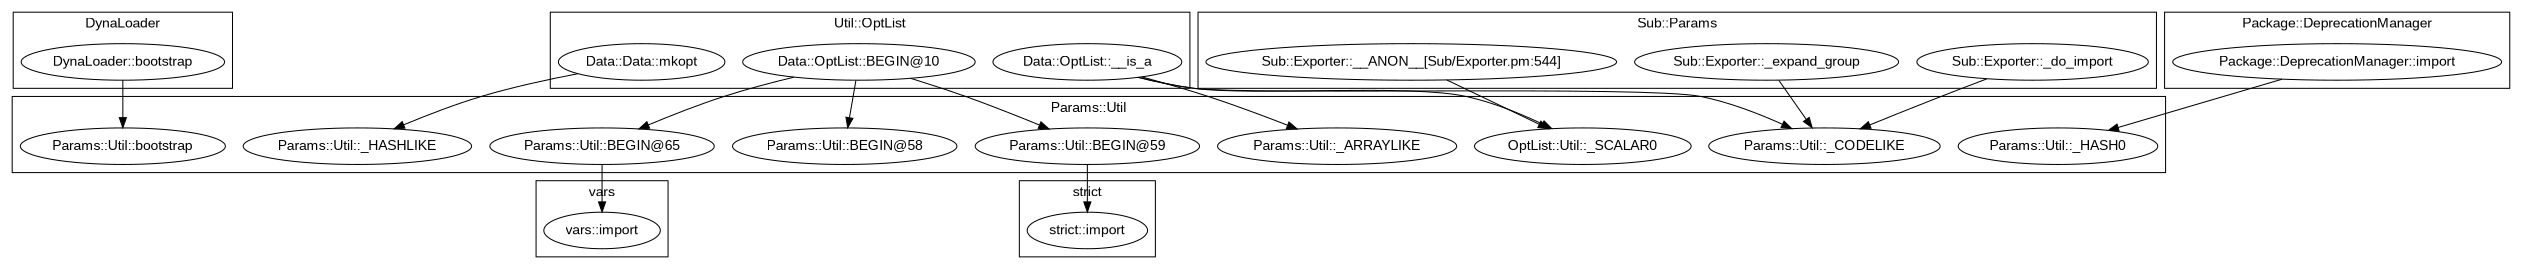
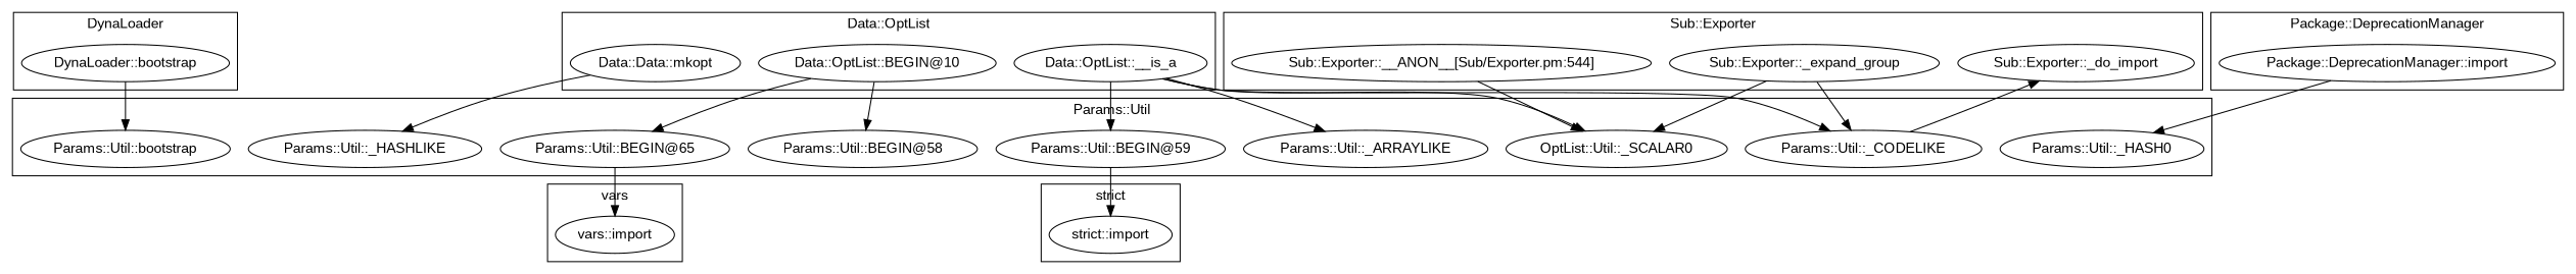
  digraph {
    fontname="Liberation Sans"
    node [fontname="Liberation Sans"]
    edge [fontname="Liberation Sans"]
    "vars::import"
    "DynaLoader::bootstrap"
    "Data::OptList::BEGIN@10"
    n4 [label="Data::Data::mkopt"]
    "Data::OptList::__is_a"
    "Params::Util::bootstrap"
    "Params::Util::_ARRAYLIKE"
    "Params::Util::BEGIN@65"
    "Params::Util::BEGIN@58"
    n10 [label="OptList::Util::_SCALAR0"]
    "Params::Util::_CODELIKE"
    "Params::Util::_HASH0"
    "Params::Util::_HASHLIKE"
    "Params::Util::BEGIN@59"
    "Sub::Exporter::__ANON__[Sub/Exporter.pm:544]"
    "Sub::Exporter::_expand_group"
    "Sub::Exporter::_do_import"
    "strict::import"
    "Package::DeprecationManager::import"
    subgraph cluster_1 {
      label=vars
      "vars::import"
    }
    subgraph cluster_2 {
      label=DynaLoader
      "DynaLoader::bootstrap"
    }
    subgraph cluster_3 {
-     label="Util::OptList"
+     label="Data::OptList"
      "Data::OptList::BEGIN@10"
      n4
      "Data::OptList::__is_a"
    }
    subgraph cluster_4 {
      label="Params::Util"
      "Params::Util::bootstrap"
      "Params::Util::_ARRAYLIKE"
      "Params::Util::BEGIN@65"
      "Params::Util::BEGIN@58"
      n10
      "Params::Util::_CODELIKE"
      "Params::Util::_HASH0"
      "Params::Util::_HASHLIKE"
      "Params::Util::BEGIN@59"
    }
    subgraph cluster_5 {
-     label="Sub::Params"
+     label="Sub::Exporter"
      "Sub::Exporter::__ANON__[Sub/Exporter.pm:544]"
      "Sub::Exporter::_expand_group"
      "Sub::Exporter::_do_import"
    }
    subgraph cluster_6 {
      label="strict"
      "strict::import"
    }
    subgraph cluster_7 {
      label="Package::DeprecationManager"
      "Package::DeprecationManager::import"
    }
    "DynaLoader::bootstrap" -> "Params::Util::bootstrap"
    "Data::OptList::BEGIN@10" -> "Params::Util::BEGIN@65"
    "Data::OptList::BEGIN@10" -> "Params::Util::BEGIN@58"
-   "Data::OptList::BEGIN@10" -> "Params::Util::BEGIN@59"
+   "Data::OptList::__is_a" -> "Params::Util::BEGIN@59"
    n4 -> "Params::Util::_HASHLIKE"
    "Data::OptList::__is_a" -> "Params::Util::_ARRAYLIKE"
    "Data::OptList::__is_a" -> n10
    "Data::OptList::__is_a" -> "Params::Util::_CODELIKE"
    "Params::Util::BEGIN@65" -> "vars::import"
    "Params::Util::BEGIN@59" -> "strict::import"
    "Sub::Exporter::__ANON__[Sub/Exporter.pm:544]" -> n10
+   "Sub::Exporter::_expand_group" -> n10
    "Sub::Exporter::_expand_group" -> "Params::Util::_CODELIKE"
-   "Sub::Exporter::_do_import" -> "Params::Util::_CODELIKE"
+   "Params::Util::_CODELIKE" -> "Sub::Exporter::_do_import"
    "Package::DeprecationManager::import" -> "Params::Util::_HASH0"
  }
